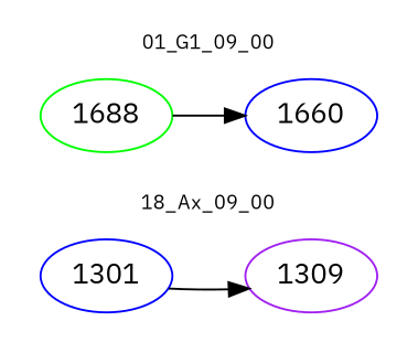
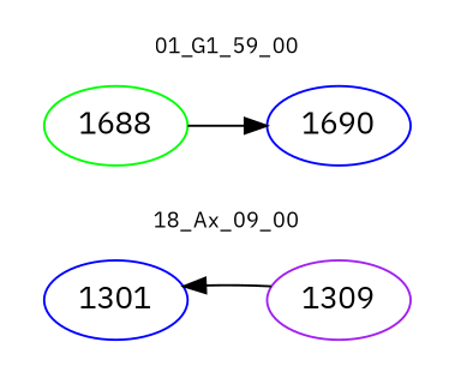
  digraph {
    fontname="IBM Plex Sans"
    rankdir=LR
    node [color=blue fontname="IBM Plex Sans"]
    edge [color=black fontname="IBM Plex Sans"]
    n1 [label=1301]
    n2 [color=purple label=1309]
    n3 [color=green label=1688]
-   n4 [label=1660]
+   n4 [label=1690]
    subgraph cluster_1 {
      color=white
      fontsize=10
      label="18_Ax_09_00"
      n1
      n2
    }
    subgraph cluster_2 {
      color=white
      fontsize=10
-     label="01_G1_09_00"
+     label="01_G1_59_00"
      n3
      n4
    }
-   n1 -> n2
+   n2 -> n1
    n3 -> n4
  }
